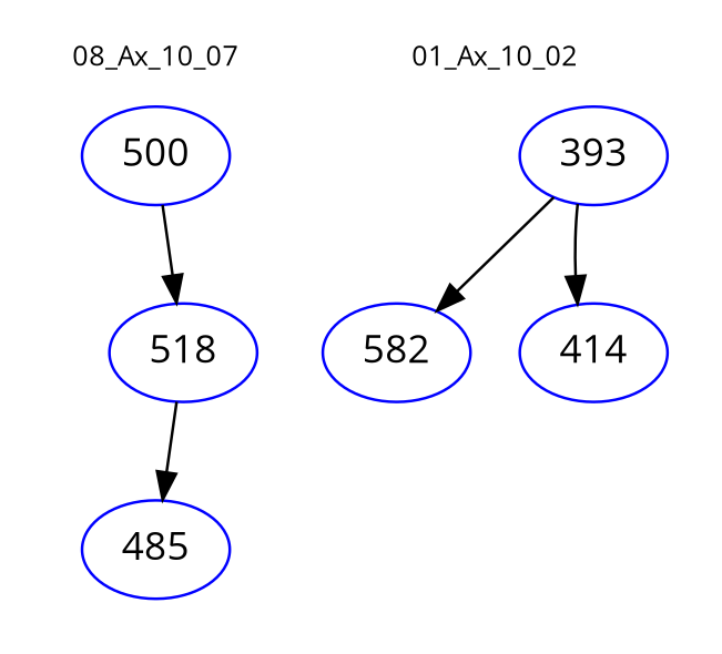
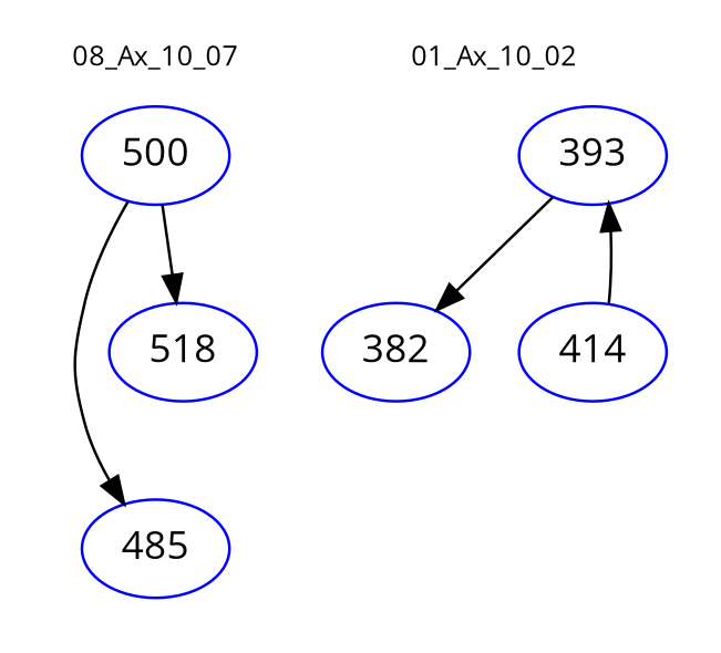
  digraph {
    fontname="Open Sans"
    node [color=blue fontname="Open Sans"]
    edge [color=black fontname="Open Sans"]
    n1 [label=500]
    n2 [label=485]
    n3 [label=518]
    n4 [label=393]
-   n5 [label=582]
+   n5 [label=382]
    n6 [label=414]
    subgraph cluster_1 {
      color=white
      fontsize=10
      label="08_Ax_10_07"
      n1
      n2
      n3
    }
    subgraph cluster_2 {
      color=white
      fontsize=10
      label="01_Ax_10_02"
      n4
      n5
      n6
    }
-   n3 -> n2
+   n1 -> n2
    n1 -> n3
    n4 -> n5
-   n4 -> n6
+   n6 -> n4
  }
